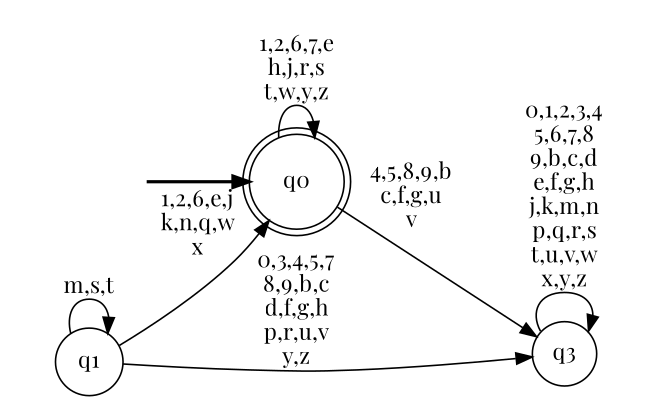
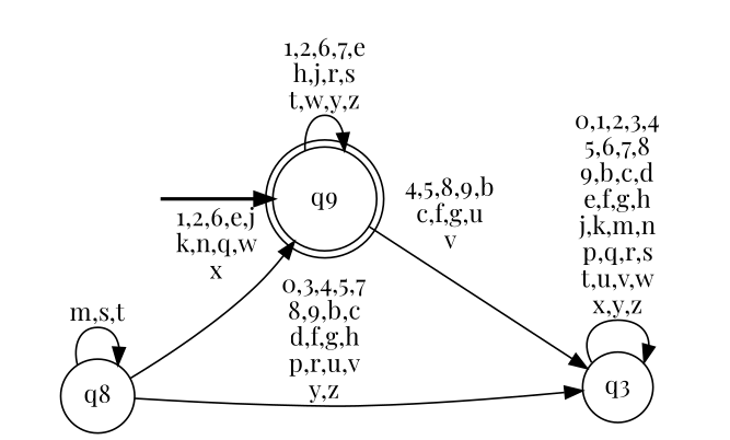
  digraph {
    fontname="Playfair Display"
    rankdir=LR
    node [fontname="Playfair Display" shape=circle style=filled color=black fillcolor=white]
    edge [fontname="Playfair Display"]
    __start0 [height=0 shape=none style=invis width=0 color="" fillcolor=""]
-   n2 [label=q0 shape=doublecircle style="rounded,filled"]
+   n2 [label=q9 shape=doublecircle style="rounded,filled"]
    n3 [label=q3]
-   n4 [label=q1]
+   n4 [label=q8]
    subgraph cluster_1 {
      nodesep=0.15
      ranksep=0.15
      style=invis
      __start0
      n2
    }
    __start0 -> n2 [penwidth=2]
    n2 -> n2 [label="1,2,6,7,e\nh,j,r,s\nt,w,y,z"]
    n2 -> n3 [label="4,5,8,9,b\nc,f,g,u\nv"]
    n3 -> n3 [label="0,1,2,3,4\n5,6,7,8\n9,b,c,d\ne,f,g,h\nj,k,m,n\np,q,r,s\nt,u,v,w\nx,y,z"]
    n4 -> n2 [label="1,2,6,e,j\nk,n,q,w\nx"]
    n4 -> n3 [label="0,3,4,5,7\n8,9,b,c\nd,f,g,h\np,r,u,v\ny,z"]
    n4 -> n4 [label="m,s,t"]
  }
